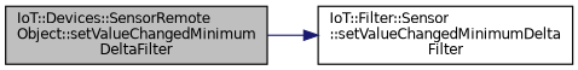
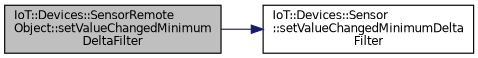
  digraph {
    rankdir=LR
    node [color=black fontname=Helvetica fontsize=10 shape=record style=filled]
    n1 [fillcolor=grey75 fontcolor=black height=0.2 label="IoT::Devices::SensorRemote\lObject::setValueChangedMinimum\lDeltaFilter" width=0.4]
-   n2 [fillcolor=white height=0.2 label="IoT::Filter::Sensor\l::setValueChangedMinimumDelta\lFilter" width=0.4]
+   n2 [fillcolor=white height=0.2 label="IoT::Devices::Sensor\l::setValueChangedMinimumDelta\lFilter" width=0.4]
    n1 -> n2 [color=midnightblue fontname=Helvetica fontsize=10 labelfontname=Helvetica labelfontsize=10 style=solid]
  }
